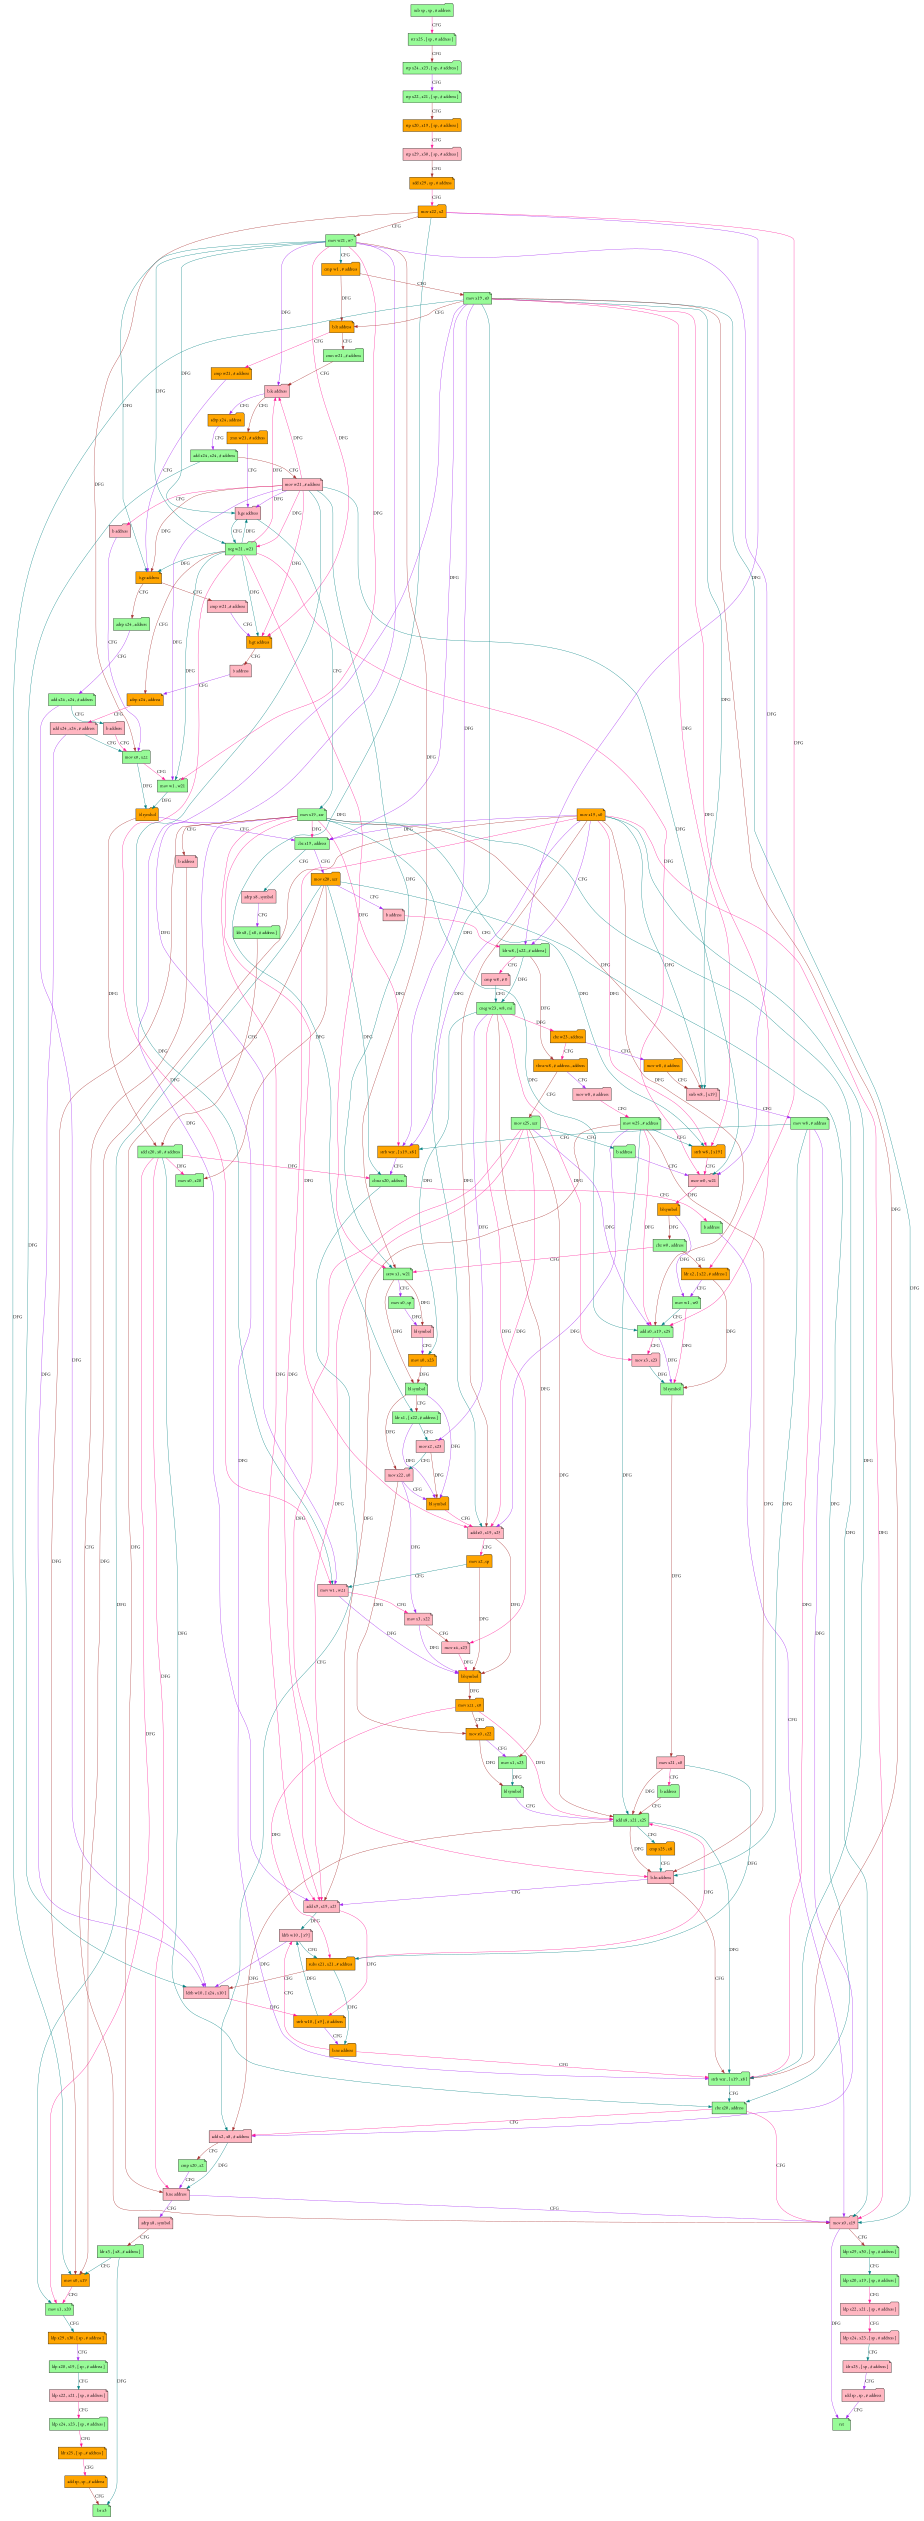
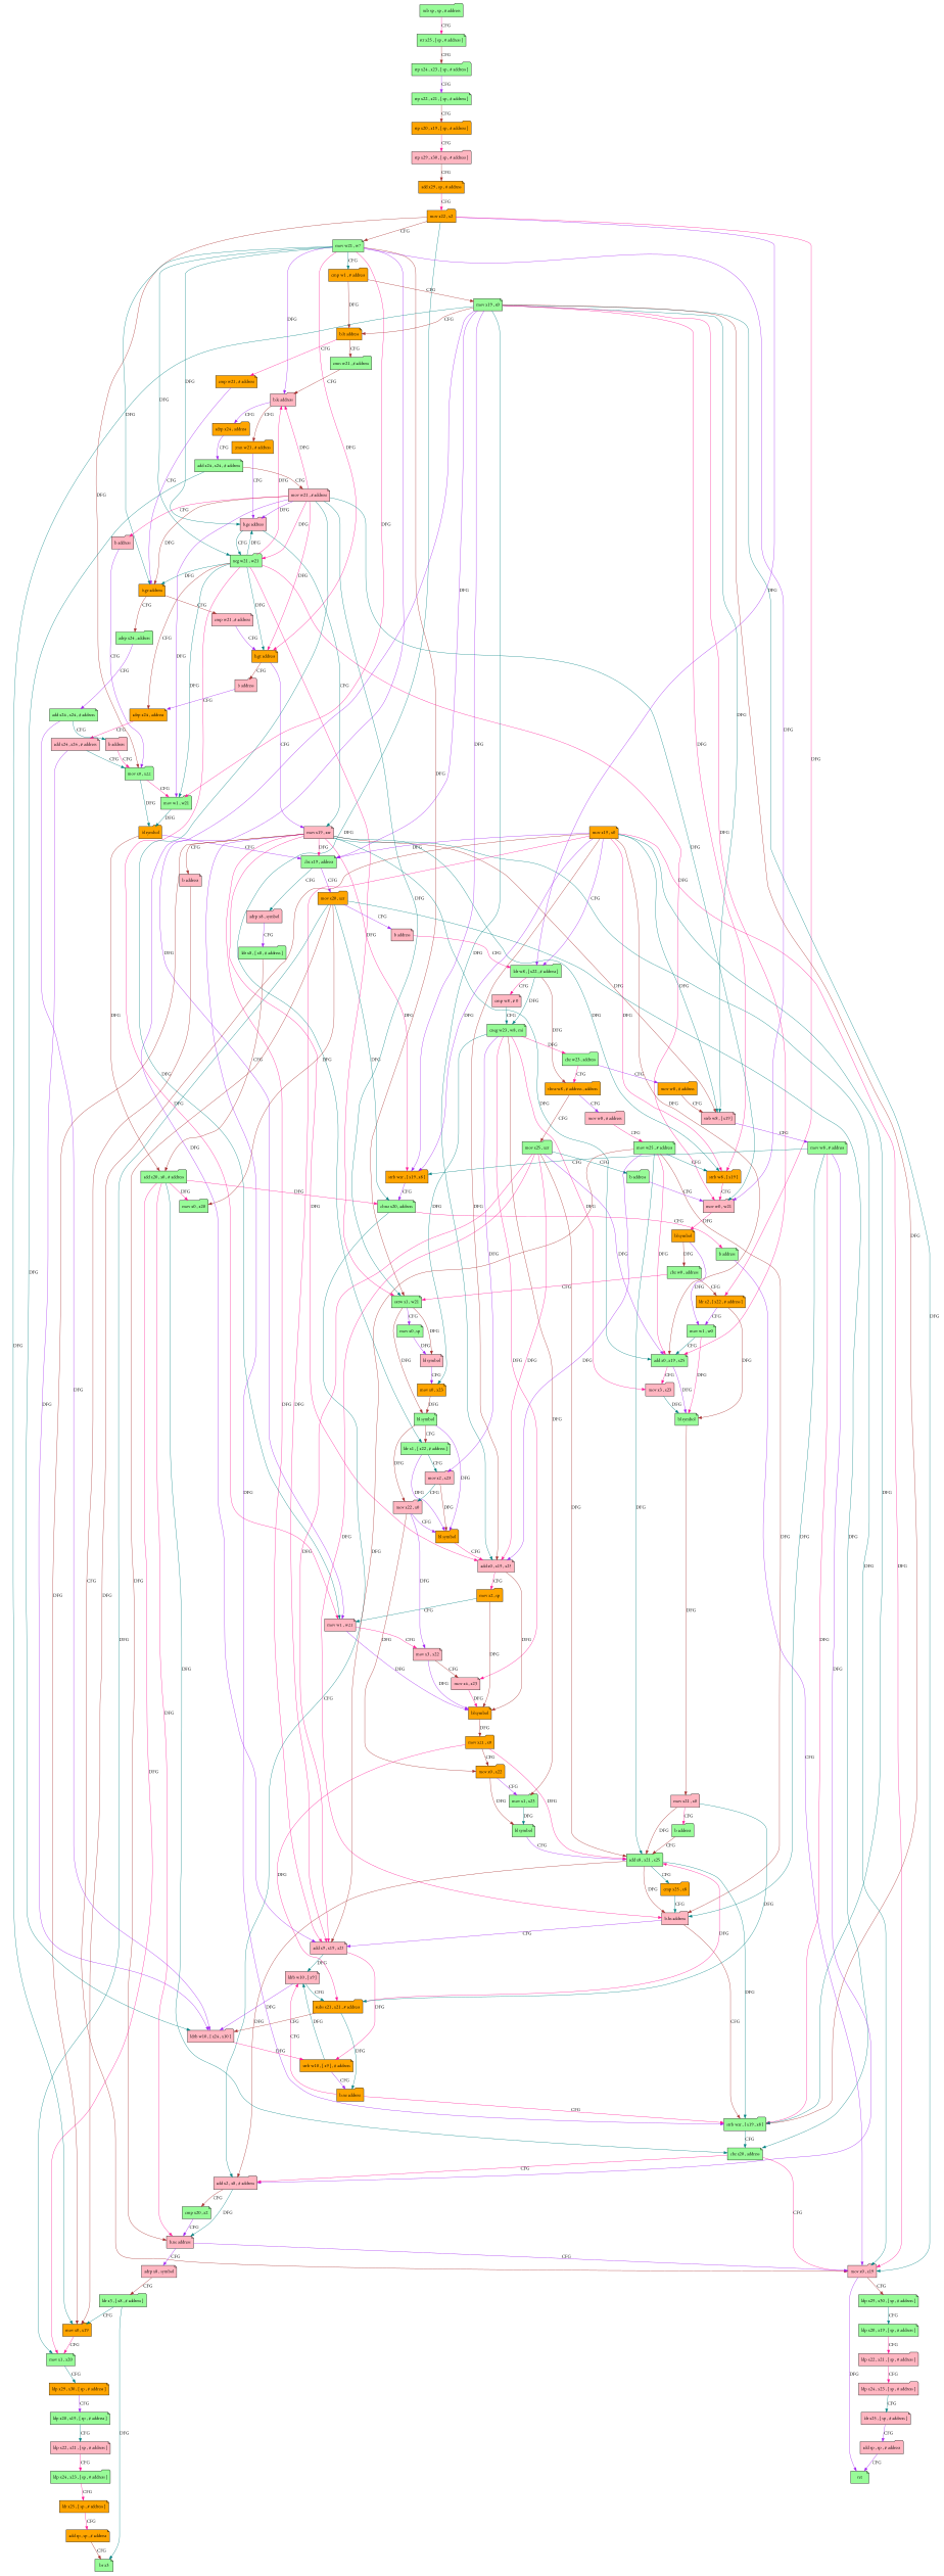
  digraph {
    fontname="EB Garamond"
    node [fillcolor=palegreen fontname="EB Garamond" shape=note style=filled]
    edge [color=deeppink fontname="EB Garamond"]
    n1 [label="sub sp , sp , # address" shape=folder]
    n2 [label="str x25 , [ sp , # address ]"]
    n3 [label="stp x24 , x23 , [ sp , # address ]" shape=folder]
    n4 [label="stp x22 , x21 , [ sp , # address ]"]
    n5 [fillcolor=orange label="stp x20 , x19 , [ sp , # address ]" shape=folder]
    n6 [fillcolor=lightpink label="stp x29 , x30 , [ sp , # address ]" shape=folder]
    n7 [fillcolor=orange label="add x29 , sp , # address"]
    n8 [fillcolor=orange label="mov x22 , x2" shape=folder]
    n9 [label="mov w21 , w7"]
    n10 [label="mov x0 , x22" shape=folder]
    n11 [label="ldr w8 , [ x22 , # address ]" shape=folder]
    n12 [label="ldr x1 , [ x22 , # address ]"]
    n13 [fillcolor=orange label="ldr x2 , [ x22 , # address ]"]
    n14 [fillcolor=orange label="cmp w1 , # address" shape=folder]
    n15 [fillcolor=lightpink label="b.le address" shape=folder]
    n16 [fillcolor=orange label="b.ge address"]
    n17 [fillcolor=lightpink label="b.ge address" shape=folder]
    n18 [label="neg w21 , w21" shape=folder]
    n19 [fillcolor=orange label="b.gt address"]
    n20 [label="mov w1 , w21" shape=folder]
    n21 [fillcolor=lightpink label="mov w0 , w21" shape=folder]
    n22 [label="sxtw x1 , w21"]
    n23 [fillcolor=lightpink label="mov w1 , w21"]
    n24 [fillcolor=orange label="bl symbol" shape=folder]
    n25 [fillcolor=orange label="tbnz w8 , # address , address" shape=folder]
    n26 [fillcolor=lightpink label="cmp w8 , # 0"]
    n27 [label="cneg w23 , w8 , mi"]
    n28 [fillcolor=lightpink label="mov x2 , x23" shape=folder]
    n29 [fillcolor=orange label="bl symbol" shape=folder]
    n30 [label="mov w1 , w0"]
    n31 [label="bl symbol"]
    n32 [label="mov x19 , x0"]
    n33 [fillcolor=orange label="b.lt address"]
    n34 [fillcolor=orange label="cmn w21 , # address" shape=folder]
    n35 [fillcolor=orange label="adrp x24 , address" shape=folder]
    n36 [fillcolor=lightpink label="cmp w21 , # address"]
    n37 [label="adrp x24 , address" shape=folder]
-   n38 [label="mov x19 , xzr"]
+   n38 [fillcolor=lightpink label="mov x19 , xzr"]
    n39 [fillcolor=orange label="adrp x24 , address"]
    n40 [fillcolor=lightpink label="b address" shape=folder]
    n41 [fillcolor=orange label="bl symbol"]
    n42 [label="mov x0 , sp"]
    n43 [fillcolor=lightpink label="bl symbol"]
    n44 [label="bl symbol"]
    n45 [fillcolor=lightpink label="mov x3 , x22"]
    n46 [fillcolor=orange label="bl symbol"]
    n47 [fillcolor=lightpink label="mov x0 , x19" shape=folder]
    n48 [label="cbz x19 , address"]
    n49 [fillcolor=lightpink label="strb w8 , [ x19 ]"]
    n50 [fillcolor=orange label="strb wzr , [ x19 , x8 ]" shape=folder]
    n51 [fillcolor=orange label="strb w8 , [ x19 ]" shape=folder]
    n52 [fillcolor=orange label="mov x0 , x19" shape=folder]
    n53 [fillcolor=lightpink label="add x0 , x19 , x25"]
    n54 [label="add x0 , x19 , x25"]
    n55 [label="strb wzr , [ x19 , x8 ]" shape=folder]
    n56 [fillcolor=lightpink label="add x9 , x19 , x25"]
    n57 [label="cmn w21 , # address" shape=folder]
    n58 [fillcolor=orange label="cmp w21 , # address"]
    n59 [label="ldp x29 , x30 , [ sp , # address ]"]
    n60 [label=ret]
    n61 [fillcolor=lightpink label="adrp x8 , symbol" shape=folder]
    n62 [fillcolor=orange label="mov x20 , xzr" shape=folder]
    n63 [label="mov w8 , # address"]
    n64 [label="cbnz x20 , address"]
    n65 [label="mov x1 , x20"]
    n66 [fillcolor=orange label="mov x2 , sp" shape=folder]
    n67 [fillcolor=lightpink label="mov x3 , x23" shape=folder]
    n68 [label="cbz x20 , address"]
    n69 [fillcolor=lightpink label="ldrb w10 , [ x9 ]"]
    n70 [fillcolor=orange label="strb w10 , [ x9 ] , # address"]
    n71 [label="add x24 , x24 , # address"]
    n72 [fillcolor=lightpink label="mov w21 , # address"]
    n73 [fillcolor=lightpink label="ldrb w10 , [ x24 , x10 ]" shape=folder]
    n74 [label="add x24 , x24 , # address"]
    n75 [fillcolor=lightpink label="b address" shape=folder]
    n76 [fillcolor=lightpink label="b address"]
    n77 [fillcolor=lightpink label="add x24 , x24 , # address"]
    n78 [fillcolor=lightpink label="b address" shape=folder]
    n79 [label="add x20 , x0 , # address" shape=folder]
    n80 [label="ldp x20 , x19 , [ sp , # address ]"]
    n81 [label="mov x0 , x20" shape=folder]
    n82 [fillcolor=lightpink label="b.ne address"]
    n83 [label="ldr x8 , [ x8 , # address ]" shape=folder]
    n84 [fillcolor=lightpink label="b address"]
    n85 [fillcolor=lightpink label="add x2 , x8 , # address" shape=folder]
    n86 [label="b address"]
    n87 [fillcolor=lightpink label="adrp x8 , symbol"]
    n88 [fillcolor=orange label="ldp x29 , x30 , [ sp , # address ]"]
    n89 [fillcolor=orange label="mov x19 , x0"]
    n90 [fillcolor=lightpink label="mov w8 , # address" shape=folder]
    n91 [label="mov x25 , xzr" shape=folder]
-   n92 [fillcolor=orange label="cbz w23 , address" shape=folder]
+   n92 [label="cbz w23 , address" shape=folder]
    n93 [fillcolor=orange label="mov x0 , x23"]
    n94 [fillcolor=lightpink label="mov x4 , x23"]
    n95 [label="mov x1 , x23" shape=folder]
    n96 [fillcolor=lightpink label="ldp x22 , x21 , [ sp , # address ]" shape=folder]
    n97 [fillcolor=lightpink label="ldp x24 , x23 , [ sp , # address ]" shape=folder]
    n98 [fillcolor=lightpink label="ldr x25 , [ sp , # address ]"]
    n99 [fillcolor=lightpink label="add sp , sp , # address" shape=folder]
    n100 [fillcolor=orange label="mov w8 , # address" shape=folder]
    n101 [fillcolor=lightpink label="b.hs address" shape=folder]
    n102 [label="cmp x20 , x2"]
    n103 [label="mov w25 , # address"]
    n104 [label="b address" shape=folder]
    n105 [label="add x8 , x21 , x25" shape=folder]
    n106 [fillcolor=orange label="cmp x25 , x8" shape=folder]
    n107 [fillcolor=lightpink label="mov x22 , x0" shape=folder]
    n108 [label="bl symbol"]
    n109 [label="ldr x3 , [ x8 , # address ]" shape=folder]
    n110 [label="br x3"]
    n111 [label="cbz w0 , address"]
    n112 [label="ldp x20 , x19 , [ sp , # address ]"]
    n113 [fillcolor=lightpink label="ldp x22 , x21 , [ sp , # address ]"]
    n114 [label="ldp x24 , x23 , [ sp , # address ]" shape=folder]
    n115 [fillcolor=orange label="ldr x25 , [ sp , # address ]"]
    n116 [fillcolor=orange label="add sp , sp , # address"]
    n117 [fillcolor=orange label="mov x0 , x22" shape=folder]
    n118 [fillcolor=orange label="mov x21 , x0" shape=folder]
    n119 [fillcolor=orange label="subs x21 , x21 , # address" shape=folder]
    n120 [fillcolor=orange label="b.ne address" shape=folder]
    n121 [fillcolor=lightpink label="mov x21 , x0" shape=folder]
    n122 [label="b address" shape=folder]
    n1 -> n2 [label=CFG]
    n2 -> n3 [color=brown label=CFG]
    n3 -> n4 [color=purple label=CFG]
    n4 -> n5 [color=brown label=CFG]
    n5 -> n6 [label=CFG]
    n6 -> n7 [color=brown label=CFG]
    n7 -> n8 [label=CFG]
    n8 -> n9 [color=brown label=CFG]
    n8 -> n10 [color=brown label=DFG]
    n8 -> n11 [color=purple label=DFG]
    n8 -> n12 [color=teal label=DFG]
    n8 -> n13 [label=DFG]
    n9 -> n14 [color=teal label=CFG]
    n9 -> n15 [color=purple label=DFG]
    n9 -> n16 [color=teal label=DFG]
    n9 -> n17 [color=teal label=DFG]
    n9 -> n18 [color=teal label=DFG]
    n9 -> n19 [label=DFG]
    n9 -> n20 [label=DFG]
    n9 -> n21 [color=purple label=DFG]
    n9 -> n22 [color=brown label=DFG]
    n9 -> n23 [color=purple label=DFG]
    n10 -> n20 [label=CFG]
    n10 -> n24 [color=teal label=DFG]
    n11 -> n25 [color=brown label=DFG]
    n11 -> n26 [label=CFG]
    n11 -> n27 [color=teal label=DFG]
    n12 -> n28 [color=teal label=CFG]
    n12 -> n29 [color=purple label=DFG]
    n13 -> n30 [color=purple label=CFG]
    n13 -> n31 [color=brown label=DFG]
    n14 -> n32 [color=brown label=CFG]
    n14 -> n33 [color=brown label=DFG]
    n15 -> n34 [color=brown label=CFG]
    n15 -> n35 [color=purple label=CFG]
    n16 -> n36 [color=brown label=CFG]
    n16 -> n37 [color=brown label=CFG]
    n17 -> n18 [color=teal label=CFG]
    n17 -> n38 [color=teal label=CFG]
    n18 -> n15 [label=DFG]
    n18 -> n16 [color=teal label=DFG]
    n18 -> n17 [color=teal label=DFG]
    n18 -> n19 [color=teal label=DFG]
    n18 -> n20 [color=teal label=DFG]
    n18 -> n21 [label=DFG]
    n18 -> n22 [label=DFG]
    n18 -> n23 [label=DFG]
    n18 -> n39 [color=brown label=CFG]
+   n19 -> n38 [color=purple label=CFG]
    n19 -> n40 [color=brown label=CFG]
    n20 -> n24 [color=teal label=DFG]
    n21 -> n41 [label=DFG]
    n22 -> n42 [color=purple label=CFG]
    n22 -> n43 [color=brown label=DFG]
    n22 -> n44 [color=brown label=DFG]
    n23 -> n45 [label=CFG]
    n23 -> n46 [color=purple label=DFG]
    n24 -> n48 [color=purple label=CFG]
    n24 -> n79 [color=brown label=DFG]
    n25 -> n90 [color=purple label=CFG]
    n25 -> n91 [color=brown label=CFG]
    n26 -> n27 [color=teal label=CFG]
    n27 -> n28 [color=purple label=DFG]
    n27 -> n67 [label=DFG]
    n27 -> n92 [label=DFG]
    n27 -> n93 [color=teal label=DFG]
    n27 -> n94 [label=DFG]
    n27 -> n95 [color=brown label=DFG]
    n28 -> n29 [color=brown label=DFG]
    n28 -> n107 [color=teal label=CFG]
    n29 -> n53 [label=CFG]
    n30 -> n31 [label=DFG]
    n30 -> n54 [color=teal label=CFG]
    n31 -> n121 [color=brown label=DFG]
    n32 -> n33 [color=brown label=CFG]
    n32 -> n47 [color=teal label=DFG]
    n32 -> n48 [color=purple label=DFG]
    n32 -> n49 [color=teal label=DFG]
    n32 -> n50 [color=purple label=DFG]
    n32 -> n51 [label=DFG]
    n32 -> n52 [color=teal label=DFG]
    n32 -> n53 [color=teal label=DFG]
    n32 -> n54 [label=DFG]
    n32 -> n55 [color=brown label=DFG]
    n32 -> n56 [color=purple label=DFG]
    n33 -> n57 [color=brown label=CFG]
    n33 -> n58 [label=CFG]
    n34 -> n17 [color=purple label=CFG]
    n35 -> n71 [color=purple label=CFG]
    n36 -> n19 [color=purple label=CFG]
    n37 -> n74 [color=purple label=CFG]
    n38 -> n47 [color=teal label=DFG]
    n38 -> n48 [label=DFG]
    n38 -> n49 [color=brown label=DFG]
    n38 -> n50 [label=DFG]
    n38 -> n51 [color=teal label=DFG]
    n38 -> n52 [color=brown label=DFG]
    n38 -> n53 [label=DFG]
    n38 -> n54 [color=teal label=DFG]
    n38 -> n55 [color=purple label=DFG]
    n38 -> n56 [label=DFG]
    n38 -> n76 [color=brown label=CFG]
    n39 -> n77 [label=CFG]
    n40 -> n39 [color=purple label=CFG]
    n41 -> n30 [color=purple label=DFG]
    n41 -> n111 [color=brown label=DFG]
    n42 -> n43 [color=purple label=DFG]
    n43 -> n93 [color=purple label=CFG]
    n44 -> n12 [color=brown label=CFG]
    n44 -> n29 [color=purple label=DFG]
    n44 -> n107 [color=brown label=DFG]
    n45 -> n46 [color=purple label=DFG]
    n45 -> n94 [color=brown label=CFG]
    n46 -> n118 [color=brown label=DFG]
    n47 -> n59 [color=brown label=CFG]
    n47 -> n60 [color=purple label=DFG]
    n48 -> n61 [color=teal label=CFG]
    n48 -> n62 [color=purple label=CFG]
    n49 -> n63 [color=purple label=CFG]
    n50 -> n64 [color=purple label=CFG]
    n51 -> n21 [label=CFG]
    n52 -> n65 [label=CFG]
    n53 -> n46 [color=brown label=DFG]
    n53 -> n66 [label=CFG]
    n54 -> n31 [color=purple label=DFG]
    n54 -> n67 [label=CFG]
    n55 -> n68 [color=teal label=CFG]
    n56 -> n69 [color=teal label=DFG]
    n56 -> n70 [label=DFG]
    n57 -> n15 [color=brown label=CFG]
    n58 -> n16 [color=purple label=CFG]
    n59 -> n80 [color=teal label=CFG]
    n61 -> n83 [color=purple label=CFG]
    n62 -> n64 [color=teal label=DFG]
    n62 -> n65 [color=teal label=DFG]
    n62 -> n68 [color=teal label=DFG]
    n62 -> n81 [color=brown label=DFG]
    n62 -> n82 [color=brown label=DFG]
    n62 -> n84 [color=purple label=CFG]
    n63 -> n50 [color=teal label=CFG]
    n63 -> n55 [label=DFG]
    n63 -> n85 [color=purple label=DFG]
    n63 -> n101 [color=teal label=DFG]
    n64 -> n85 [color=teal label=CFG]
    n64 -> n86 [label=CFG]
    n65 -> n88 [color=teal label=CFG]
    n66 -> n23 [color=teal label=CFG]
    n66 -> n46 [color=brown label=DFG]
    n67 -> n31 [color=teal label=DFG]
    n68 -> n47 [label=CFG]
    n68 -> n85 [label=CFG]
    n69 -> n73 [color=purple label=DFG]
    n69 -> n119 [color=teal label=CFG]
    n70 -> n69 [color=teal label=DFG]
    n70 -> n120 [color=purple label=CFG]
    n71 -> n72 [color=brown label=CFG]
    n71 -> n73 [color=teal label=DFG]
    n72 -> n15 [label=DFG]
    n72 -> n16 [color=brown label=DFG]
    n72 -> n17 [color=purple label=DFG]
    n72 -> n18 [label=DFG]
    n72 -> n19 [label=DFG]
    n72 -> n20 [color=purple label=DFG]
    n72 -> n21 [color=teal label=DFG]
    n72 -> n22 [color=teal label=DFG]
    n72 -> n23 [color=teal label=DFG]
    n72 -> n78 [label=CFG]
    n73 -> n70 [label=DFG]
    n74 -> n73 [color=purple label=DFG]
    n74 -> n75 [color=teal label=CFG]
    n75 -> n10 [label=CFG]
    n76 -> n47 [color=brown label=CFG]
    n77 -> n10 [color=teal label=CFG]
    n77 -> n73 [color=purple label=DFG]
    n78 -> n10 [color=purple label=CFG]
    n79 -> n64 [label=DFG]
    n79 -> n65 [label=DFG]
    n79 -> n68 [color=teal label=DFG]
    n79 -> n81 [label=DFG]
    n79 -> n82 [label=DFG]
    n80 -> n96 [label=CFG]
    n82 -> n47 [color=purple label=CFG]
    n82 -> n87 [color=purple label=CFG]
    n83 -> n79 [color=brown label=CFG]
    n84 -> n11 [label=CFG]
    n85 -> n82 [color=teal label=DFG]
    n85 -> n102 [color=brown label=CFG]
    n86 -> n47 [color=purple label=CFG]
    n87 -> n109 [color=brown label=CFG]
    n88 -> n112 [color=purple label=CFG]
    n89 -> n11 [color=purple label=CFG]
    n89 -> n47 [label=DFG]
    n89 -> n48 [color=purple label=DFG]
    n89 -> n49 [color=teal label=DFG]
    n89 -> n50 [color=purple label=DFG]
    n89 -> n51 [label=DFG]
    n89 -> n52 [color=brown label=DFG]
    n89 -> n53 [color=brown label=DFG]
    n89 -> n54 [color=brown label=DFG]
    n89 -> n55 [color=teal label=DFG]
    n89 -> n56 [label=DFG]
    n90 -> n103 [label=CFG]
    n91 -> n53 [label=DFG]
    n91 -> n54 [color=purple label=DFG]
    n91 -> n56 [label=DFG]
    n91 -> n101 [label=DFG]
    n91 -> n104 [color=teal label=CFG]
    n91 -> n105 [color=brown label=DFG]
    n92 -> n25 [label=CFG]
    n92 -> n100 [color=purple label=CFG]
    n93 -> n44 [color=brown label=DFG]
    n94 -> n46 [label=DFG]
    n95 -> n108 [color=teal label=DFG]
    n96 -> n97 [label=CFG]
    n97 -> n98 [color=teal label=CFG]
    n98 -> n99 [color=purple label=CFG]
    n99 -> n60 [color=purple label=CFG]
    n100 -> n49 [color=brown label=CFG]
    n101 -> n55 [color=brown label=CFG]
    n101 -> n56 [color=purple label=CFG]
    n102 -> n82 [color=purple label=CFG]
    n103 -> n51 [color=teal label=CFG]
    n103 -> n53 [color=purple label=DFG]
    n103 -> n54 [label=DFG]
    n103 -> n56 [color=brown label=DFG]
    n103 -> n101 [color=brown label=DFG]
    n103 -> n105 [color=teal label=DFG]
    n104 -> n21 [color=purple label=CFG]
    n105 -> n55 [color=teal label=DFG]
    n105 -> n85 [color=brown label=DFG]
    n105 -> n101 [color=brown label=DFG]
    n105 -> n106 [color=teal label=CFG]
    n106 -> n101 [color=teal label=CFG]
    n107 -> n29 [color=purple label=CFG]
    n107 -> n45 [color=purple label=DFG]
    n107 -> n117 [color=brown label=DFG]
    n108 -> n105 [color=purple label=CFG]
    n109 -> n52 [color=teal label=CFG]
    n109 -> n110 [color=teal label=DFG]
    n111 -> n13 [color=brown label=CFG]
    n111 -> n22 [label=CFG]
    n112 -> n113 [color=teal label=CFG]
    n113 -> n114 [label=CFG]
    n114 -> n115 [label=CFG]
    n115 -> n116 [label=CFG]
    n116 -> n110 [color=brown label=CFG]
    n117 -> n95 [color=purple label=CFG]
    n117 -> n108 [color=brown label=DFG]
    n118 -> n105 [label=DFG]
    n118 -> n117 [color=brown label=CFG]
    n118 -> n119 [label=DFG]
    n119 -> n73 [color=brown label=CFG]
    n119 -> n105 [label=DFG]
    n119 -> n120 [color=teal label=DFG]
    n120 -> n55 [label=CFG]
    n120 -> n69 [label=CFG]
    n121 -> n105 [color=brown label=DFG]
    n121 -> n119 [color=teal label=DFG]
    n121 -> n122 [label=CFG]
    n122 -> n105 [color=brown label=CFG]
  }
